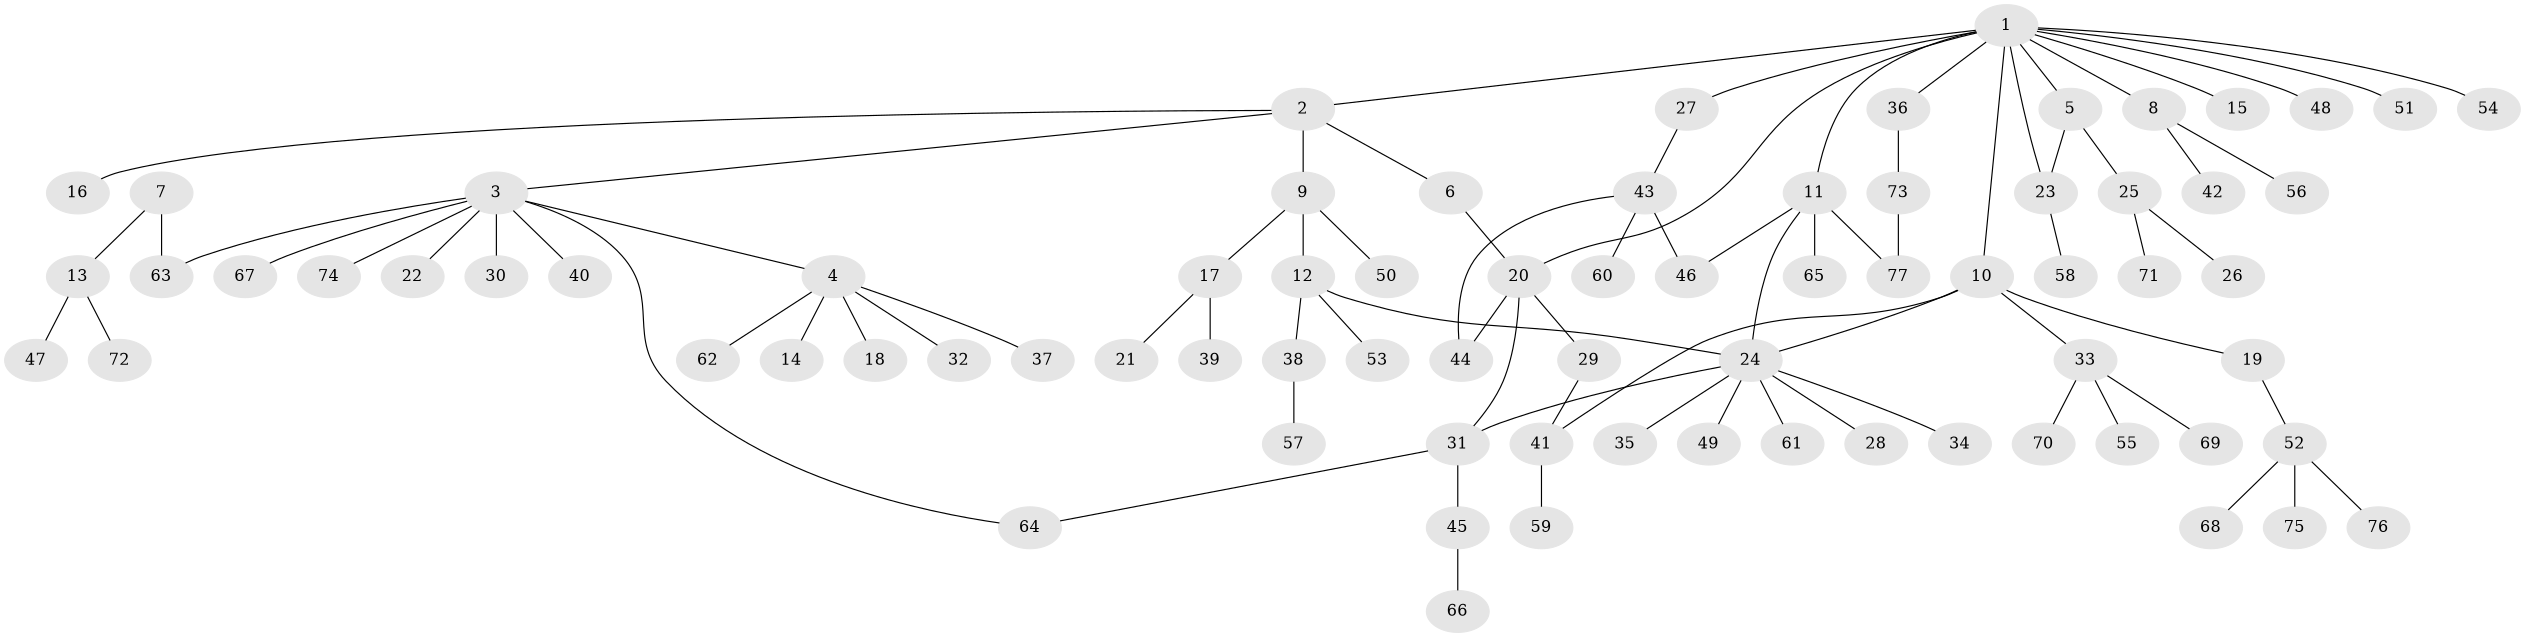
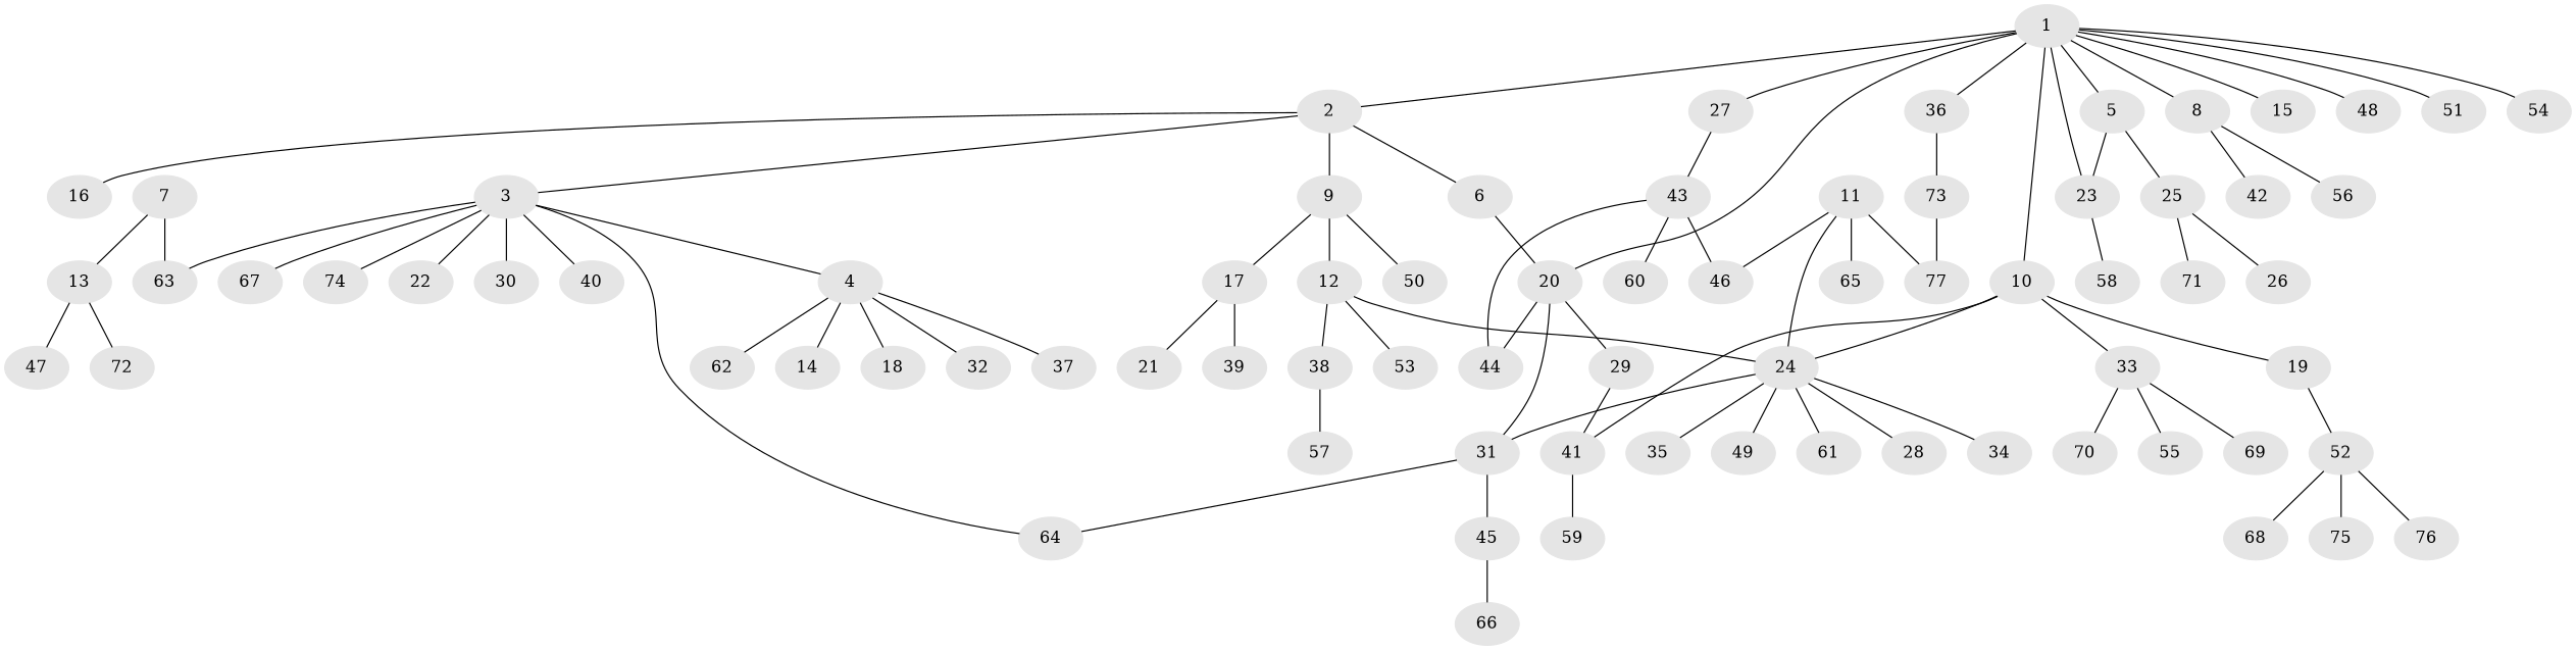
  graph {
    node [color=gray90 style=filled]
    1
    2
    5
    8
    10
    11
    15
    20
    23
    27
    36
    48
    51
    54
    3
    6
    9
    16
    25
    42
    56
    19
    24
    33
    41
    46
    65
    77
    29
    31
    44
    58
    43
    73
    4
    22
    30
    40
    64
    67
    74
    63
    12
    17
    50
    14
    18
    32
    37
    62
    7
    13
    26
    71
    47
    72
    38
    53
    21
    39
    52
    28
    34
    35
    49
    61
    55
    69
    70
    59
    57
    68
    75
    76
    45
    60
    66
    1 -- 2
    1 -- 5
    1 -- 8
    1 -- 10
-   1 -- 11
    1 -- 15
    1 -- 20
    1 -- 23
    1 -- 27
    1 -- 36
    1 -- 48
    1 -- 51
    1 -- 54
    2 -- 3
    2 -- 6
    2 -- 9
    2 -- 16
    5 -- 23
    5 -- 25
    8 -- 42
    8 -- 56
    10 -- 19
    10 -- 24
    10 -- 33
    10 -- 41
    11 -- 24
    11 -- 46
    11 -- 65
    11 -- 77
    20 -- 29
    20 -- 31
    20 -- 44
    23 -- 58
    27 -- 43
    36 -- 73
    3 -- 4
    3 -- 22
    3 -- 30
    3 -- 40
    3 -- 64
    3 -- 67
    3 -- 74
    3 -- 63
    6 -- 20
    9 -- 12
    9 -- 17
    9 -- 50
    25 -- 26
    25 -- 71
    19 -- 52
    24 -- 31
    24 -- 28
    24 -- 34
    24 -- 35
    24 -- 49
    24 -- 61
    33 -- 55
    33 -- 69
    33 -- 70
    41 -- 59
    29 -- 41
    31 -- 64
    31 -- 45
    43 -- 46
    43 -- 44
    43 -- 60
    73 -- 77
    4 -- 14
    4 -- 18
    4 -- 32
    4 -- 37
    4 -- 62
    12 -- 24
    12 -- 38
    12 -- 53
    17 -- 21
    17 -- 39
    7 -- 63
    7 -- 13
    13 -- 47
    13 -- 72
    38 -- 57
    52 -- 68
    52 -- 75
    52 -- 76
    45 -- 66
  }
